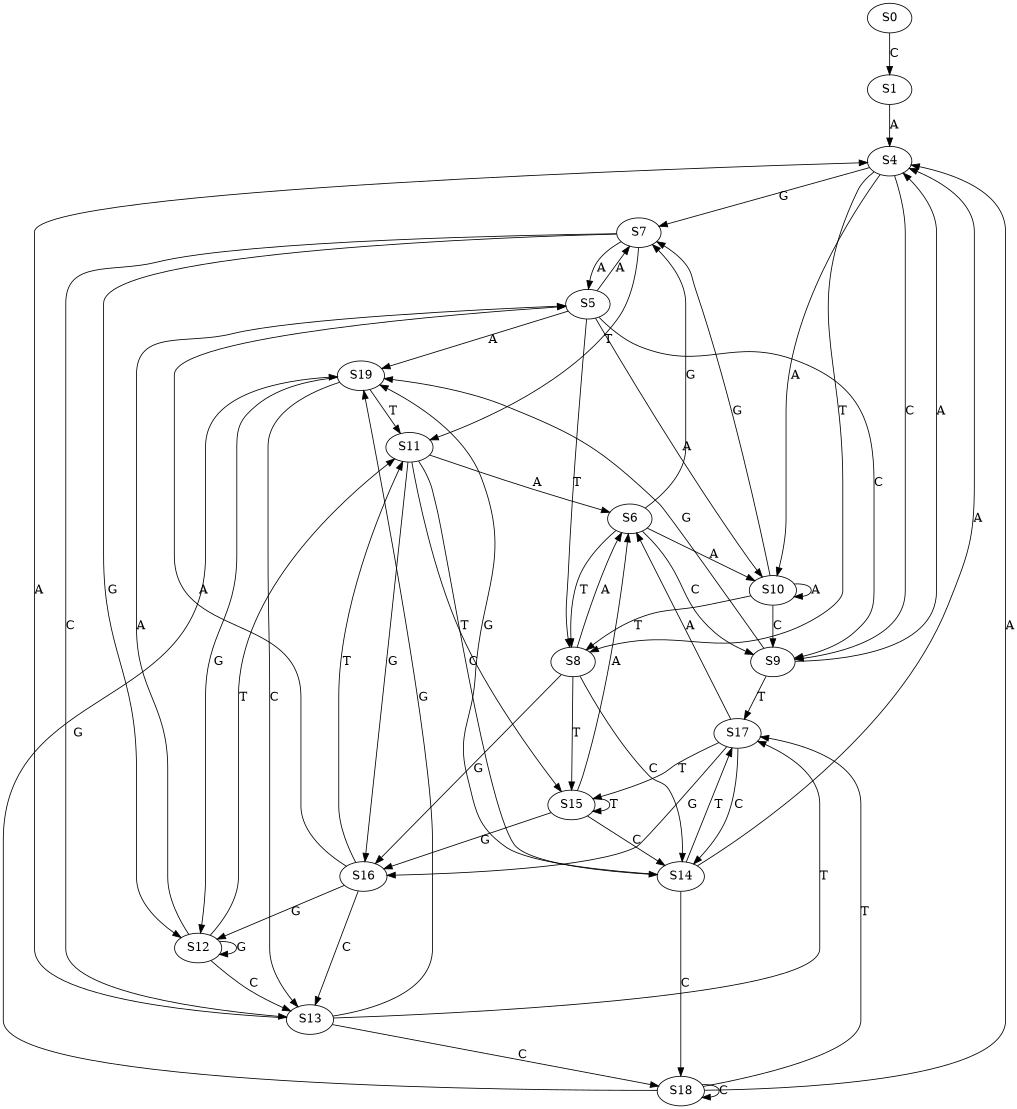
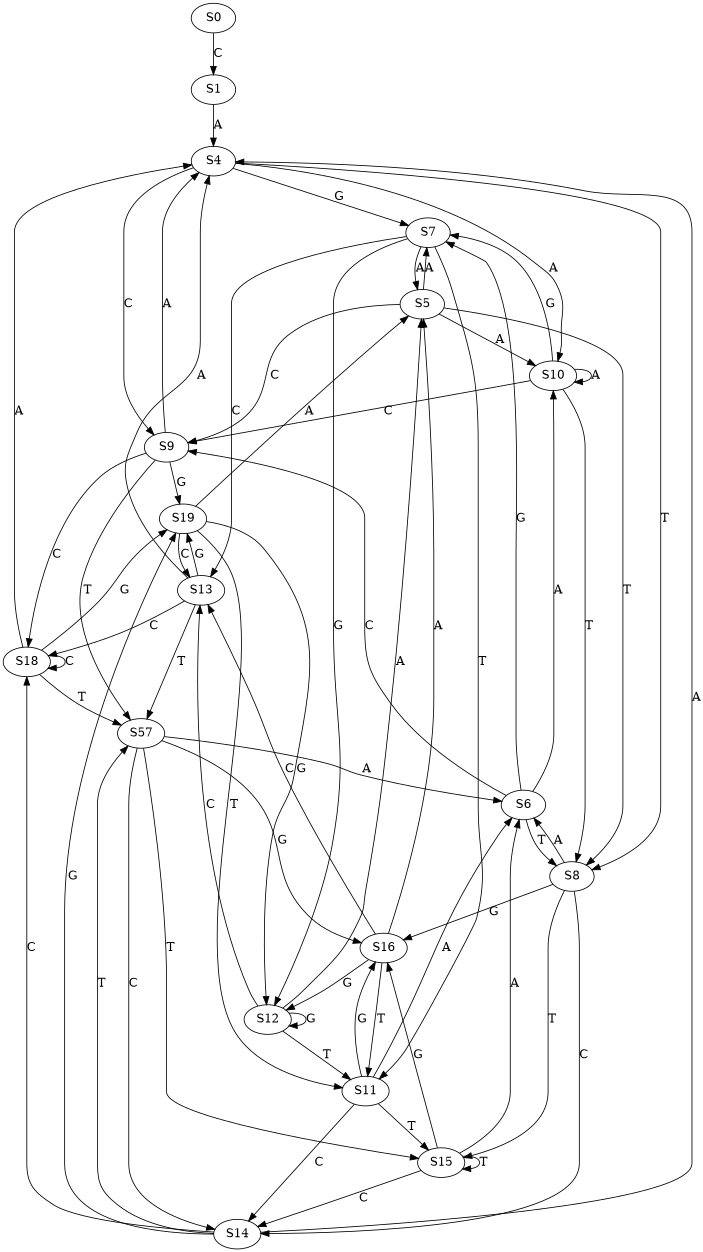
  strict digraph {
    S0
    S1
    S4
    S7
    S8
    S9
    S10
    S5
    S6
    S11
    S12
    S13
    S14
    S15
    S16
-   S17
+   S17 [label=S57]
    S18
    S19
    S0 -> S1 [label=C]
    S1 -> S4 [label=A]
    S4 -> S7 [label=G]
    S4 -> S8 [label=T]
    S4 -> S9 [label=C]
    S4 -> S10 [label=A]
    S7 -> S5 [label=A]
    S7 -> S11 [label=T]
    S7 -> S12 [label=G]
    S7 -> S13 [label=C]
    S8 -> S6 [label=A]
    S8 -> S14 [label=C]
    S8 -> S15 [label=T]
    S8 -> S16 [label=G]
    S9 -> S4 [label=A]
    S9 -> S17 [label=T]
+   S9 -> S18 [label=C]
    S9 -> S19 [label=G]
    S10 -> S7 [label=G]
    S10 -> S8 [label=T]
    S10 -> S9 [label=C]
    S10 -> S10 [label=A]
    S5 -> S7 [label=A]
    S5 -> S8 [label=T]
    S5 -> S9 [label=C]
    S5 -> S10 [label=A]
    S6 -> S7 [label=G]
    S6 -> S8 [label=T]
    S6 -> S9 [label=C]
    S6 -> S10 [label=A]
    S11 -> S6 [label=A]
    S11 -> S14 [label=C]
    S11 -> S15 [label=T]
    S11 -> S16 [label=G]
    S12 -> S5 [label=A]
    S12 -> S11 [label=T]
    S12 -> S12 [label=G]
    S12 -> S13 [label=C]
    S13 -> S4 [label=A]
    S13 -> S17 [label=T]
    S13 -> S18 [label=C]
    S13 -> S19 [label=G]
    S14 -> S4 [label=A]
    S14 -> S17 [label=T]
    S14 -> S18 [label=C]
    S14 -> S19 [label=G]
    S15 -> S6 [label=A]
    S15 -> S14 [label=C]
    S15 -> S15 [label=T]
    S15 -> S16 [label=G]
    S16 -> S5 [label=A]
    S16 -> S11 [label=T]
    S16 -> S12 [label=G]
    S16 -> S13 [label=C]
    S17 -> S6 [label=A]
    S17 -> S14 [label=C]
    S17 -> S15 [label=T]
    S17 -> S16 [label=G]
    S18 -> S4 [label=A]
    S18 -> S17 [label=T]
    S18 -> S18 [label=C]
    S18 -> S19 [label=G]
-   S5 -> S19 [label=A]
+   S19 -> S5 [label=A]
    S19 -> S11 [label=T]
    S19 -> S12 [label=G]
    S19 -> S13 [label=C]
  }
